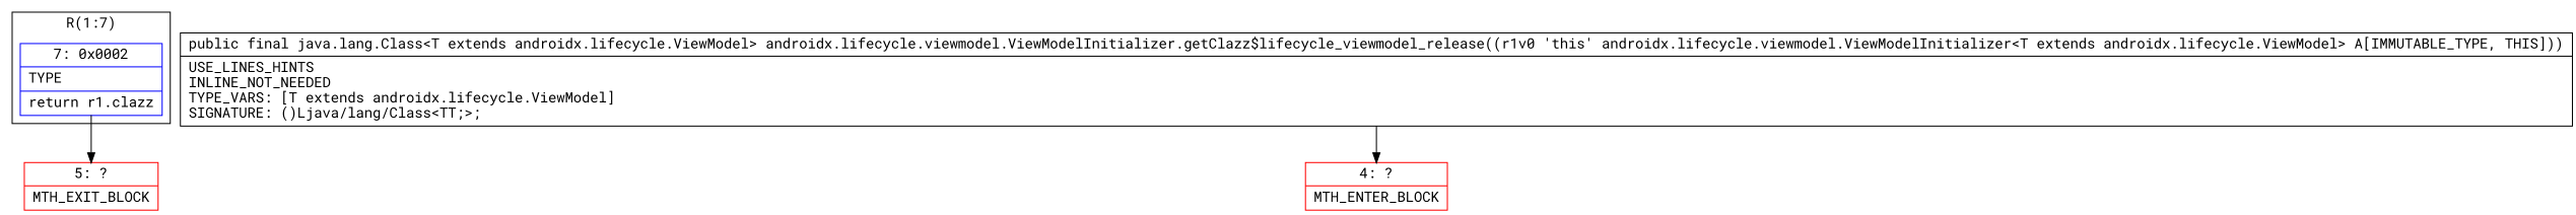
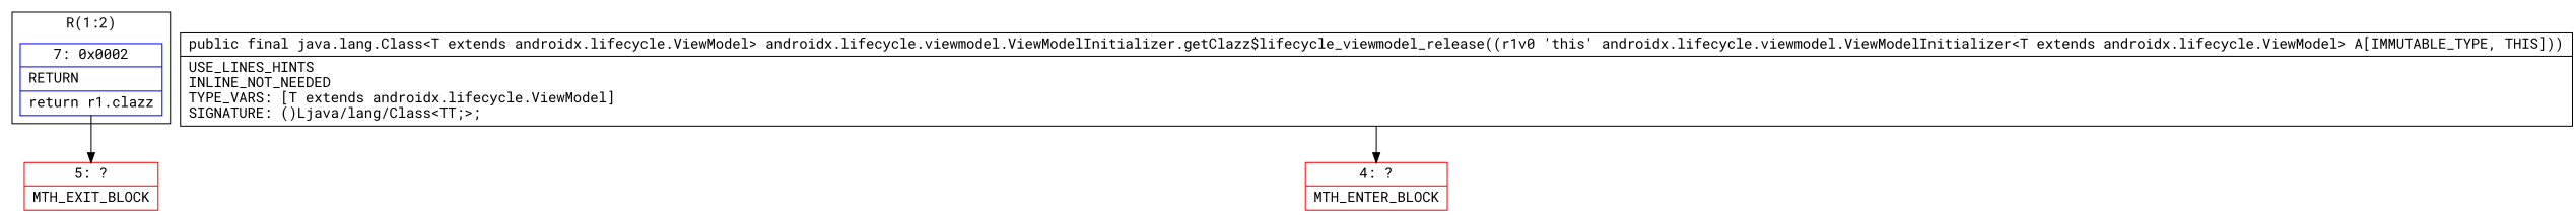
  digraph {
    fontname="Roboto Mono"
    node [color=red fontname="Roboto Mono" shape=record]
    edge [fontname="Roboto Mono"]
-   n1 [color=blue label="{7\:\ 0x0002|TYPE\l|return r1.clazz\l}"]
+   n1 [color=blue label="{7\:\ 0x0002|RETURN\l|return r1.clazz\l}"]
    n2 [label="{5\:\ ?|MTH_EXIT_BLOCK\l}"]
    n3 [label="{4\:\ ?|MTH_ENTER_BLOCK\l}"]
    n4 [label="{public final java.lang.Class\<T extends androidx.lifecycle.ViewModel\> androidx.lifecycle.viewmodel.ViewModelInitializer.getClazz$lifecycle_viewmodel_release((r1v0 'this' androidx.lifecycle.viewmodel.ViewModelInitializer\<T extends androidx.lifecycle.ViewModel\> A[IMMUTABLE_TYPE, THIS]))  | USE_LINES_HINTS\lINLINE_NOT_NEEDED\lTYPE_VARS: [T extends androidx.lifecycle.ViewModel]\lSIGNATURE: ()Ljava\/lang\/Class\<TT;\>;\l}" color=""]
    subgraph cluster_1 {
-     label="R(1:7)"
+     label="R(1:2)"
      n1
    }
    n1 -> n2
    n4 -> n3
  }
